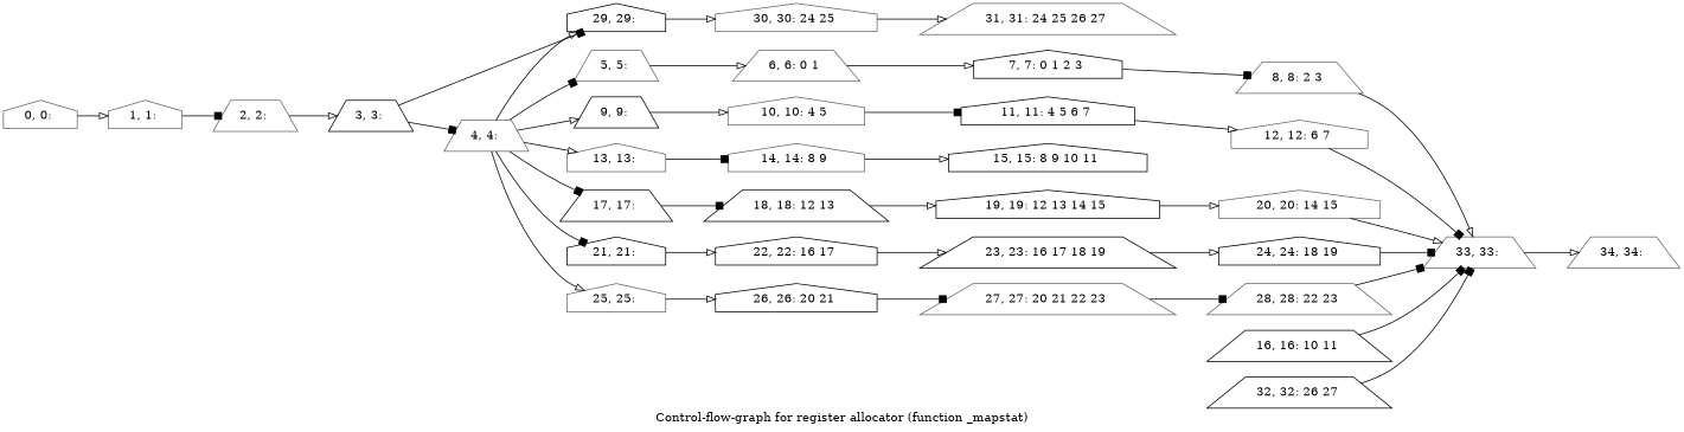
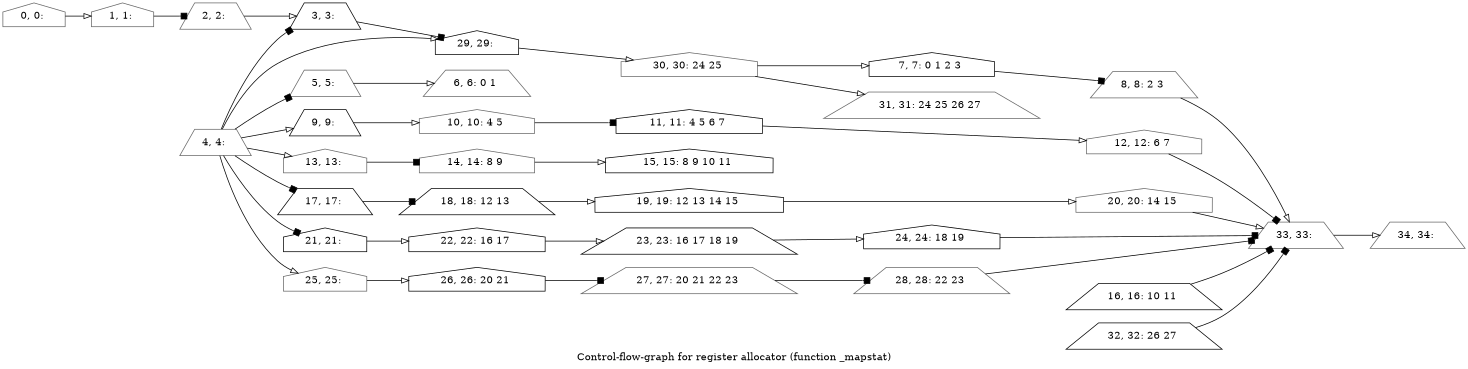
  digraph {
    label="Control-flow-graph for register allocator (function _mapstat)"
    rankdir=LR
    node [color=gray40 shape=house]
    edge [arrowhead=onormal]
    n1 [label="0, 0: "]
    n2 [label="1, 1: "]
    n3 [label="2, 2: " shape=trapezium]
    n4 [color=black label="3, 3: " shape=trapezium]
    n5 [label="4, 4: " shape=trapezium]
    n6 [color=black label="29, 29: "]
    n7 [label="5, 5: " shape=trapezium]
    n8 [color=black label="9, 9: " shape=trapezium]
    n9 [label="13, 13: "]
    n10 [color=black label="17, 17: " shape=trapezium]
    n11 [color=black label="21, 21: "]
    n12 [label="25, 25: "]
    n13 [label="30, 30: 24 25 "]
    n14 [label="6, 6: 0 1 " shape=trapezium]
    n15 [label="10, 10: 4 5 "]
    n16 [label="14, 14: 8 9 "]
    n17 [color=black label="18, 18: 12 13 " shape=trapezium]
    n18 [color=black label="22, 22: 16 17 "]
    n19 [color=black label="26, 26: 20 21 "]
    n20 [color=black label="7, 7: 0 1 2 3 "]
    n21 [label="8, 8: 2 3 " shape=trapezium]
    n22 [label="33, 33: " shape=trapezium]
    n23 [label="34, 34: " shape=trapezium]
    n24 [color=black label="11, 11: 4 5 6 7 "]
    n25 [label="12, 12: 6 7 "]
    n26 [color=black label="15, 15: 8 9 10 11 "]
    n27 [color=black label="16, 16: 10 11 " shape=trapezium]
    n28 [color=black label="19, 19: 12 13 14 15 "]
    n29 [label="20, 20: 14 15 "]
    n30 [color=black label="23, 23: 16 17 18 19 " shape=trapezium]
    n31 [color=black label="24, 24: 18 19 "]
    n32 [label="27, 27: 20 21 22 23 " shape=trapezium]
    n33 [label="28, 28: 22 23 " shape=trapezium]
    n34 [label="31, 31: 24 25 26 27 " shape=trapezium]
    n35 [color=black label="32, 32: 26 27 " shape=trapezium]
    n1 -> n2
    n2 -> n3 [arrowhead=box]
    n3 -> n4
-   n4 -> n5 [arrowhead=box]
+   n5 -> n4 [arrowhead=box]
    n4 -> n6 [arrowhead=box]
    n5 -> n6
    n5 -> n7 [arrowhead=box]
    n5 -> n8
    n5 -> n9
    n5 -> n10 [arrowhead=box]
    n5 -> n11 [arrowhead=box]
    n5 -> n12
    n6 -> n13
    n7 -> n14
    n8 -> n15
    n9 -> n16 [arrowhead=box]
    n10 -> n17 [arrowhead=box]
    n11 -> n18
    n12 -> n19
    n13 -> n34
-   n14 -> n20
+   n13 -> n20
    n15 -> n24 [arrowhead=box]
    n16 -> n26
    n17 -> n28
    n18 -> n30
    n19 -> n32 [arrowhead=box]
    n20 -> n21 [arrowhead=box]
    n21 -> n22
    n22 -> n23
    n24 -> n25
    n25 -> n22 [arrowhead=box]
    n27 -> n22 [arrowhead=box]
    n28 -> n29
    n29 -> n22
    n30 -> n31
    n31 -> n22 [arrowhead=box]
    n32 -> n33 [arrowhead=box]
    n33 -> n22 [arrowhead=box]
    n35 -> n22 [arrowhead=box]
  }
